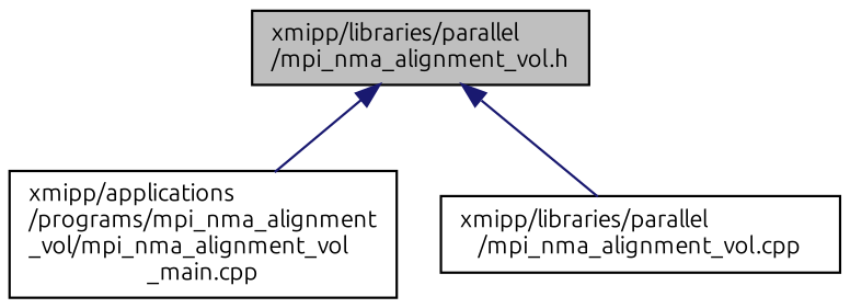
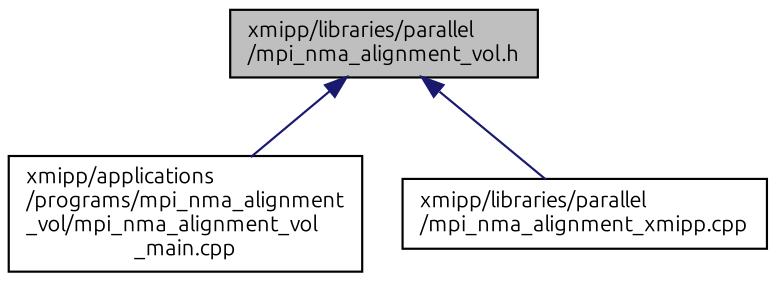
  digraph {
    fontname=Ubuntu
    node [color=black fillcolor=white fontname=Ubuntu fontsize=10 shape=record style=filled]
    edge [color=midnightblue dir=back fontname=Ubuntu fontsize=10 labelfontname=Helvetica labelfontsize=10 style=solid]
    n1 [fillcolor=grey75 fontcolor=black height=0.2 label="xmipp/libraries/parallel\l/mpi_nma_alignment_vol.h" width=0.4]
    n2 [height=0.2 label="xmipp/applications\l/programs/mpi_nma_alignment\l_vol/mpi_nma_alignment_vol\l_main.cpp" width=0.4]
-   n3 [height=0.2 label="xmipp/libraries/parallel\l/mpi_nma_alignment_vol.cpp" width=0.4]
+   n3 [height=0.2 label="xmipp/libraries/parallel\l/mpi_nma_alignment_xmipp.cpp" width=0.4]
    n1 -> n2
    n1 -> n3
  }
